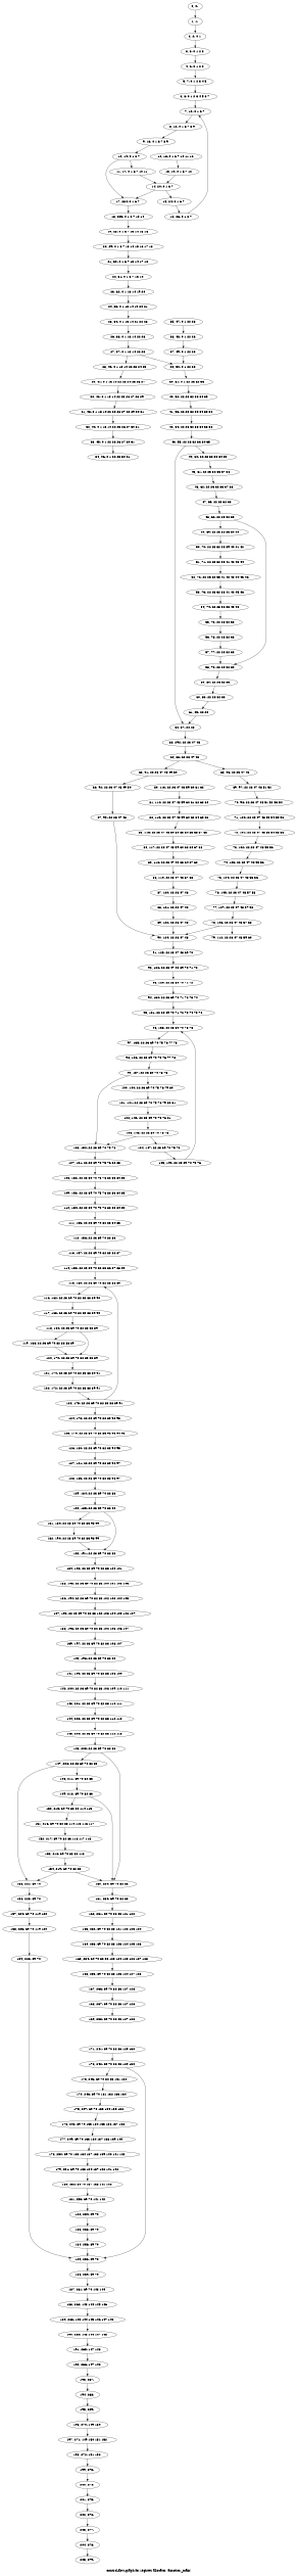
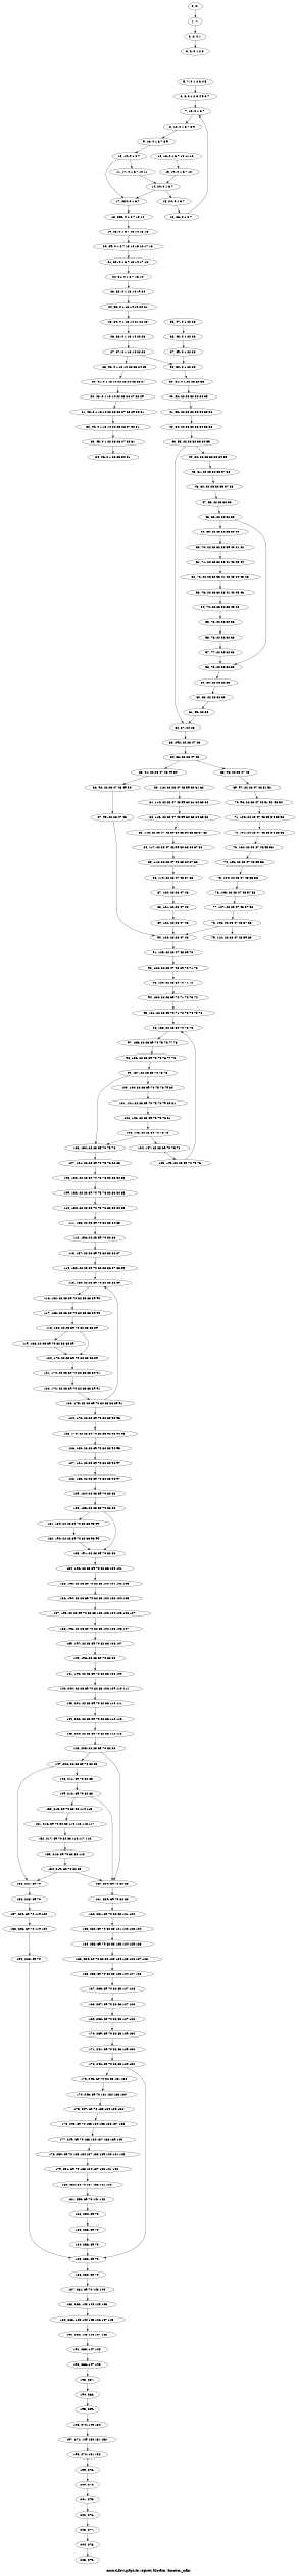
  digraph {
    label="Control-flow-graph for register allocator (function _main)"
    n1 [label="0, 0: "]
    n2 [label="1, 1: "]
    n3 [label="2, 2: 0 1 "]
    n4 [label="3, 3: 0 1 2 3 "]
-   n5 [label="4, 6: 0 1 2 3 "]
    n6 [label="5, 7: 0 1 2 3 4 5 "]
    n7 [label="6, 8: 0 1 2 3 4 5 6 7 "]
    n8 [label="7, 10: 0 1 6 7 "]
    n9 [label="8, 12: 0 1 6 7 8 9 "]
    n10 [label="9, 13: 0 1 6 7 8 9 "]
    n11 [label="10, 14: 0 1 6 7 "]
    n12 [label="11, 17: 0 1 6 7 10 11 "]
    n13 [label="17, 284: 0 1 6 7 "]
    n14 [label="14, 20: 0 1 6 7 "]
    n15 [label="18, 285: 0 1 6 7 13 14 "]
    n16 [label="12, 18: 0 1 6 7 10 11 12 "]
    n17 [label="13, 19: 0 1 6 7 12 "]
    n18 [label="15, 24: 0 1 6 7 "]
    n19 [label="16, 26: 0 1 6 7 "]
    n20 [label="19, 28: 0 1 6 7 13 14 15 16 "]
    n21 [label="20, 29: 0 1 6 7 13 14 15 16 17 18 "]
    n22 [label="21, 30: 0 1 6 7 13 14 17 18 "]
    n23 [label="22, 31: 0 1 6 7 13 14 "]
    n24 [label="23, 32: 0 1 13 14 19 20 "]
    n25 [label="24, 33: 0 1 13 14 19 20 21 "]
    n26 [label="25, 34: 0 1 13 14 21 22 23 "]
    n27 [label="26, 36: 0 1 13 14 22 23 "]
    n28 [label="27, 37: 0 1 13 14 22 23 "]
    n29 [label="28, 40: 0 1 13 14 22 23 24 25 "]
    n30 [label="38, 50: 0 1 22 23 "]
    n31 [label="29, 41: 0 1 13 14 22 23 24 25 26 27 "]
    n32 [label="39, 51: 0 1 22 23 32 33 "]
    n33 [label="30, 42: 0 1 13 14 22 23 26 27 28 29 "]
    n34 [label="31, 43: 0 1 13 14 22 23 26 27 28 29 30 31 "]
    n35 [label="32, 44: 0 1 13 14 22 23 26 27 30 31 "]
    n36 [label="33, 45: 0 1 22 23 26 27 30 31 "]
    n37 [label="34, 46: 0 1 22 23 30 31 "]
    n38 [label="35, 47: 0 1 22 23 "]
    n39 [label="36, 48: 0 1 22 23 "]
    n40 [label="37, 49: 0 1 22 23 "]
    n41 [label="40, 52: 22 23 32 33 34 35 "]
    n42 [label="41, 53: 22 23 32 33 34 35 36 "]
    n43 [label="42, 54: 22 23 32 33 34 35 36 "]
    n44 [label="43, 55: 22 23 32 33 34 35 "]
    n45 [label="44, 60: 22 23 32 33 34 35 "]
    n46 [label="62, 87: 22 23 "]
    n47 [label="45, 61: 22 23 32 33 37 38 "]
    n48 [label="63, 292: 22 23 47 48 "]
    n49 [label="46, 62: 22 23 32 33 37 38 "]
    n50 [label="47, 65: 22 23 32 33 "]
    n51 [label="48, 66: 22 23 32 33 "]
    n52 [label="49, 69: 22 23 32 33 39 40 "]
    n53 [label="58, 78: 22 23 32 33 "]
    n54 [label="50, 70: 22 23 32 33 39 40 41 42 "]
    n55 [label="59, 80: 22 23 32 33 "]
    n56 [label="51, 71: 22 23 32 33 41 42 43 44 "]
    n57 [label="52, 72: 22 23 32 33 41 42 43 44 45 46 "]
    n58 [label="53, 73: 22 23 32 33 41 42 45 46 "]
    n59 [label="54, 74: 22 23 32 33 45 46 "]
    n60 [label="55, 75: 22 23 32 33 "]
    n61 [label="56, 76: 22 23 32 33 "]
    n62 [label="57, 77: 22 23 32 33 "]
    n63 [label="60, 83: 22 23 32 33 "]
    n64 [label="61, 85: 22 23 "]
    n65 [label="64, 88: 22 23 47 48 "]
    n66 [label="65, 91: 22 23 47 48 49 50 "]
    n67 [label="68, 96: 22 23 47 48 "]
    n68 [label="66, 92: 22 23 47 48 49 50 "]
    n69 [label="69, 97: 22 23 47 48 51 52 "]
    n70 [label="67, 95: 22 23 47 48 "]
    n71 [label="90, 124: 22 23 47 48 "]
    n72 [label="91, 125: 22 23 47 48 69 70 "]
    n73 [label="70, 98: 22 23 47 48 51 52 53 54 "]
    n74 [label="71, 100: 22 23 47 48 53 54 55 56 "]
    n75 [label="72, 101: 22 23 47 48 53 54 55 56 "]
    n76 [label="73, 102: 22 23 47 48 55 56 "]
    n77 [label="74, 103: 22 23 47 48 55 56 "]
    n78 [label="75, 104: 22 23 47 48 55 56 "]
    n79 [label="76, 105: 22 23 47 48 57 58 "]
    n80 [label="77, 107: 22 23 47 48 57 58 "]
    n81 [label="78, 108: 22 23 47 48 57 58 "]
    n82 [label="79, 112: 22 23 47 48 59 60 "]
    n83 [label="80, 113: 22 23 47 48 59 60 61 62 "]
    n84 [label="81, 114: 22 23 47 48 59 60 61 62 63 64 "]
    n85 [label="82, 115: 22 23 47 48 59 60 63 64 65 66 "]
    n86 [label="83, 116: 22 23 47 48 59 60 63 64 65 66 67 68 "]
    n87 [label="84, 117: 22 23 47 48 59 60 63 64 67 68 "]
    n88 [label="85, 118: 22 23 47 48 63 64 67 68 "]
    n89 [label="86, 119: 22 23 47 48 67 68 "]
    n90 [label="87, 120: 22 23 47 48 "]
    n91 [label="88, 121: 22 23 47 48 "]
    n92 [label="89, 122: 22 23 47 48 "]
    n93 [label="92, 126: 22 23 47 48 69 70 71 72 "]
    n94 [label="93, 129: 22 23 69 70 71 72 "]
    n95 [label="94, 130: 22 23 69 70 71 72 73 74 "]
    n96 [label="95, 131: 22 23 69 70 71 72 73 74 75 76 "]
    n97 [label="96, 133: 22 23 69 70 75 76 "]
    n98 [label="97, 135: 22 23 69 70 75 76 77 78 "]
    n99 [label="98, 136: 22 23 69 70 75 76 77 78 "]
    n100 [label="99, 137: 22 23 69 70 75 76 "]
    n101 [label="100, 140: 22 23 69 70 75 76 79 80 "]
    n102 [label="106, 150: 22 23 69 70 75 76 "]
    n103 [label="101, 141: 22 23 69 70 75 76 79 80 81 "]
    n104 [label="107, 151: 22 23 69 70 75 76 82 83 "]
    n105 [label="102, 142: 22 23 69 70 75 76 81 "]
    n106 [label="103, 143: 22 23 69 70 75 76 "]
    n107 [label="104, 147: 22 23 69 70 75 76 "]
    n108 [label="105, 149: 22 23 69 70 75 76 "]
    n109 [label="108, 152: 22 23 69 70 75 76 82 83 84 85 "]
    n110 [label="109, 153: 22 23 69 70 75 76 82 83 84 85 "]
    n111 [label="110, 154: 22 23 69 70 75 76 82 83 84 85 "]
    n112 [label="111, 155: 22 23 69 70 82 83 84 85 "]
    n113 [label="112, 156: 22 23 69 70 82 83 "]
    n114 [label="113, 157: 22 23 69 70 82 83 86 87 "]
    n115 [label="114, 158: 22 23 69 70 82 83 86 87 88 89 "]
    n116 [label="115, 160: 22 23 69 70 82 83 88 89 "]
    n117 [label="116, 162: 22 23 69 70 82 83 88 89 90 "]
    n118 [label="117, 163: 22 23 69 70 82 83 88 89 90 "]
    n119 [label="118, 164: 22 23 69 70 82 83 88 89 "]
    n120 [label="119, 168: 22 23 69 70 82 83 88 89 "]
    n121 [label="120, 170: 22 23 69 70 82 83 88 89 "]
    n122 [label="121, 174: 22 23 69 70 82 83 88 89 91 "]
    n123 [label="122, 172: 22 23 69 70 82 83 88 89 91 "]
    n124 [label="123, 175: 22 23 69 70 82 83 88 89 91 "]
    n125 [label="124, 178: 22 23 69 70 82 83 92 93 "]
    n126 [label="125, 179: 22 23 69 70 82 83 92 93 94 95 "]
    n127 [label="126, 180: 22 23 69 70 82 83 94 95 "]
    n128 [label="127, 181: 22 23 69 70 82 83 96 97 "]
    n129 [label="128, 183: 22 23 69 70 82 83 96 97 "]
    n130 [label="129, 184: 22 23 69 70 82 83 "]
    n131 [label="130, 185: 22 23 69 70 82 83 "]
    n132 [label="131, 189: 22 23 69 70 82 83 98 99 "]
    n133 [label="133, 191: 22 23 69 70 82 83 "]
    n134 [label="132, 190: 22 23 69 70 82 83 98 99 "]
    n135 [label="134, 192: 22 23 69 70 82 83 100 101 "]
    n136 [label="135, 193: 22 23 69 70 82 83 100 101 102 103 "]
    n137 [label="136, 194: 22 23 69 70 82 83 102 103 104 105 "]
    n138 [label="137, 195: 22 23 69 70 82 83 102 103 104 105 106 107 "]
    n139 [label="138, 196: 22 23 69 70 82 83 102 103 106 107 "]
    n140 [label="139, 197: 22 23 69 70 82 83 106 107 "]
    n141 [label="140, 198: 22 23 69 70 82 83 "]
    n142 [label="141, 199: 22 23 69 70 82 83 108 109 "]
    n143 [label="142, 200: 22 23 69 70 82 83 108 109 110 111 "]
    n144 [label="143, 201: 22 23 69 70 82 83 110 111 "]
    n145 [label="144, 202: 22 23 69 70 82 83 112 113 "]
    n146 [label="145, 204: 22 23 69 70 82 83 112 113 "]
    n147 [label="146, 205: 22 23 69 70 82 83 "]
    n148 [label="147, 208: 22 23 69 70 82 83 "]
    n149 [label="160, 229: 69 70 82 83 "]
    n150 [label="148, 211: 69 70 82 83 "]
    n151 [label="155, 221: 69 70 "]
    n152 [label="161, 230: 69 70 82 83 "]
    n153 [label="149, 212: 69 70 82 83 "]
    n154 [label="156, 223: 69 70 "]
    n155 [label="150, 215: 69 70 82 83 114 115 "]
    n156 [label="151, 216: 69 70 82 83 114 115 116 117 "]
    n157 [label="152, 217: 69 70 82 83 116 117 118 "]
    n158 [label="153, 218: 69 70 82 83 118 "]
    n159 [label="154, 219: 69 70 82 83 "]
    n160 [label="157, 224: 69 70 119 120 "]
    n161 [label="158, 225: 69 70 119 120 "]
    n162 [label="159, 228: 69 70 "]
    n163 [label="185, 258: 69 70 "]
    n164 [label="186, 259: 69 70 "]
    n165 [label="162, 231: 69 70 82 83 121 122 "]
    n166 [label="163, 232: 69 70 82 83 121 122 123 124 "]
    n167 [label="164, 233: 69 70 82 83 123 124 125 126 "]
    n168 [label="165, 234: 69 70 82 83 123 124 125 126 127 128 "]
    n169 [label="166, 235: 69 70 82 83 123 124 127 128 "]
    n170 [label="167, 236: 69 70 82 83 127 128 "]
    n171 [label="168, 237: 69 70 82 83 127 128 "]
    n172 [label="169, 238: 69 70 82 83 127 128 "]
+   n173 [label="170, 239: 69 70 82 83 129 130 "]
    n174 [label="171, 241: 69 70 82 83 129 130 "]
    n175 [label="172, 242: 69 70 82 83 129 130 "]
    n176 [label="173, 245: 69 70 82 83 131 132 "]
    n177 [label="174, 246: 69 70 131 132 133 134 "]
    n178 [label="175, 247: 69 70 133 134 135 136 "]
    n179 [label="176, 248: 69 70 133 134 135 136 137 138 "]
    n180 [label="177, 249: 69 70 133 134 137 138 139 140 "]
    n181 [label="178, 250: 69 70 133 134 137 138 139 140 141 142 "]
    n182 [label="179, 251: 69 70 133 134 137 138 141 142 "]
    n183 [label="180, 252: 69 70 137 138 141 142 "]
    n184 [label="181, 253: 69 70 141 142 "]
    n185 [label="182, 254: 69 70 "]
    n186 [label="183, 255: 69 70 "]
    n187 [label="184, 256: 69 70 "]
    n188 [label="187, 261: 69 70 143 144 "]
    n189 [label="188, 262: 143 144 145 146 "]
    n190 [label="189, 263: 143 144 145 146 147 148 "]
    n191 [label="190, 264: 143 144 147 148 "]
    n192 [label="191, 265: 147 148 "]
    n193 [label="192, 266: 147 148 "]
    n194 [label="193, 267: "]
    n195 [label="194, 268: "]
    n196 [label="195, 269: "]
    n197 [label="196, 270: 149 150 "]
    n198 [label="197, 271: 149 150 151 152 "]
    n199 [label="198, 272: 151 152 "]
    n200 [label="199, 273: "]
    n201 [label="200, 274: "]
    n202 [label="201, 275: "]
    n203 [label="202, 276: "]
    n204 [label="203, 277: "]
    n205 [label="204, 278: "]
    n206 [label="205, 279: "]
    n1 -> n2
    n2 -> n3
    n3 -> n4
-   n4 -> n5
-   n5 -> n6
    n6 -> n7
    n7 -> n8
    n8 -> n9
    n9 -> n10
    n10 -> n11
    n11 -> n12
    n11 -> n13
    n12 -> n14
    n13 -> n15
    n14 -> n13
    n14 -> n18
    n15 -> n20
    n16 -> n17
    n17 -> n14
    n18 -> n19
    n19 -> n8
    n20 -> n21
    n21 -> n22
    n22 -> n23
    n23 -> n24
    n24 -> n25
    n25 -> n26
    n26 -> n27
    n27 -> n28
    n28 -> n29
    n28 -> n30
    n29 -> n31
    n30 -> n32
    n31 -> n33
    n32 -> n41
    n33 -> n34
    n34 -> n35
    n35 -> n36
    n36 -> n37
    n38 -> n39
    n39 -> n40
    n40 -> n30
    n41 -> n42
    n42 -> n43
    n43 -> n44
    n44 -> n45
    n44 -> n46
    n45 -> n47
    n46 -> n48
    n47 -> n49
    n48 -> n65
    n49 -> n50
    n50 -> n51
    n51 -> n52
    n51 -> n53
    n52 -> n54
    n53 -> n55
    n54 -> n56
    n55 -> n63
    n56 -> n57
    n57 -> n58
    n58 -> n59
    n59 -> n60
    n60 -> n61
    n61 -> n62
    n62 -> n53
    n63 -> n64
    n64 -> n46
    n65 -> n66
    n65 -> n67
    n66 -> n68
    n67 -> n69
    n68 -> n70
    n69 -> n73
    n70 -> n71
    n71 -> n72
    n72 -> n93
    n73 -> n74
    n74 -> n75
    n75 -> n76
    n76 -> n77
    n77 -> n78
    n78 -> n79
    n79 -> n80
    n80 -> n81
    n81 -> n71
    n81 -> n82
    n83 -> n84
    n84 -> n85
    n85 -> n86
    n86 -> n87
    n87 -> n88
    n88 -> n89
    n89 -> n90
    n90 -> n91
    n91 -> n92
    n92 -> n71
    n93 -> n94
    n94 -> n95
    n95 -> n96
    n96 -> n97
    n97 -> n98
    n98 -> n99
    n99 -> n100
    n100 -> n101
    n100 -> n102
    n101 -> n103
    n102 -> n104
    n103 -> n105
    n104 -> n109
    n105 -> n106
    n106 -> n102
    n106 -> n107
    n107 -> n108
    n108 -> n97
    n109 -> n110
    n110 -> n111
    n111 -> n112
    n112 -> n113
    n113 -> n114
    n114 -> n115
    n115 -> n116
    n116 -> n117
    n117 -> n118
    n118 -> n119
    n119 -> n120
    n119 -> n121
    n120 -> n121
    n121 -> n122
    n122 -> n123
    n123 -> n124
    n124 -> n116
    n124 -> n125
    n125 -> n126
    n126 -> n127
    n127 -> n128
    n128 -> n129
    n129 -> n130
    n130 -> n131
    n131 -> n132
    n131 -> n133
    n132 -> n134
    n133 -> n135
    n134 -> n133
    n135 -> n136
    n136 -> n137
    n137 -> n138
    n138 -> n139
    n139 -> n140
    n140 -> n141
    n141 -> n142
    n142 -> n143
    n143 -> n144
    n144 -> n145
    n145 -> n146
    n146 -> n147
    n147 -> n148
    n147 -> n149
    n148 -> n150
    n148 -> n151
    n149 -> n152
    n150 -> n153
    n151 -> n154
    n152 -> n165
    n153 -> n149
    n153 -> n155
    n154 -> n160
    n155 -> n156
    n156 -> n157
    n157 -> n158
    n158 -> n159
    n159 -> n149
    n159 -> n151
    n160 -> n161
    n161 -> n162
    n162 -> n163
    n163 -> n164
    n164 -> n188
    n165 -> n166
    n166 -> n167
    n167 -> n168
    n168 -> n169
    n169 -> n170
    n170 -> n171
    n171 -> n172
+   n172 -> n173
+   n173 -> n174
    n174 -> n175
    n175 -> n163
    n175 -> n176
    n176 -> n177
    n177 -> n178
    n178 -> n179
    n179 -> n180
    n180 -> n181
    n181 -> n182
    n182 -> n183
    n183 -> n184
    n184 -> n185
    n185 -> n186
    n186 -> n187
    n187 -> n163
    n188 -> n189
    n189 -> n190
    n190 -> n191
    n191 -> n192
    n192 -> n193
    n193 -> n194
    n194 -> n195
    n195 -> n196
    n196 -> n197
    n197 -> n198
    n198 -> n199
    n199 -> n200
    n200 -> n201
    n201 -> n202
    n202 -> n203
    n203 -> n204
    n204 -> n205
    n205 -> n206
  }
